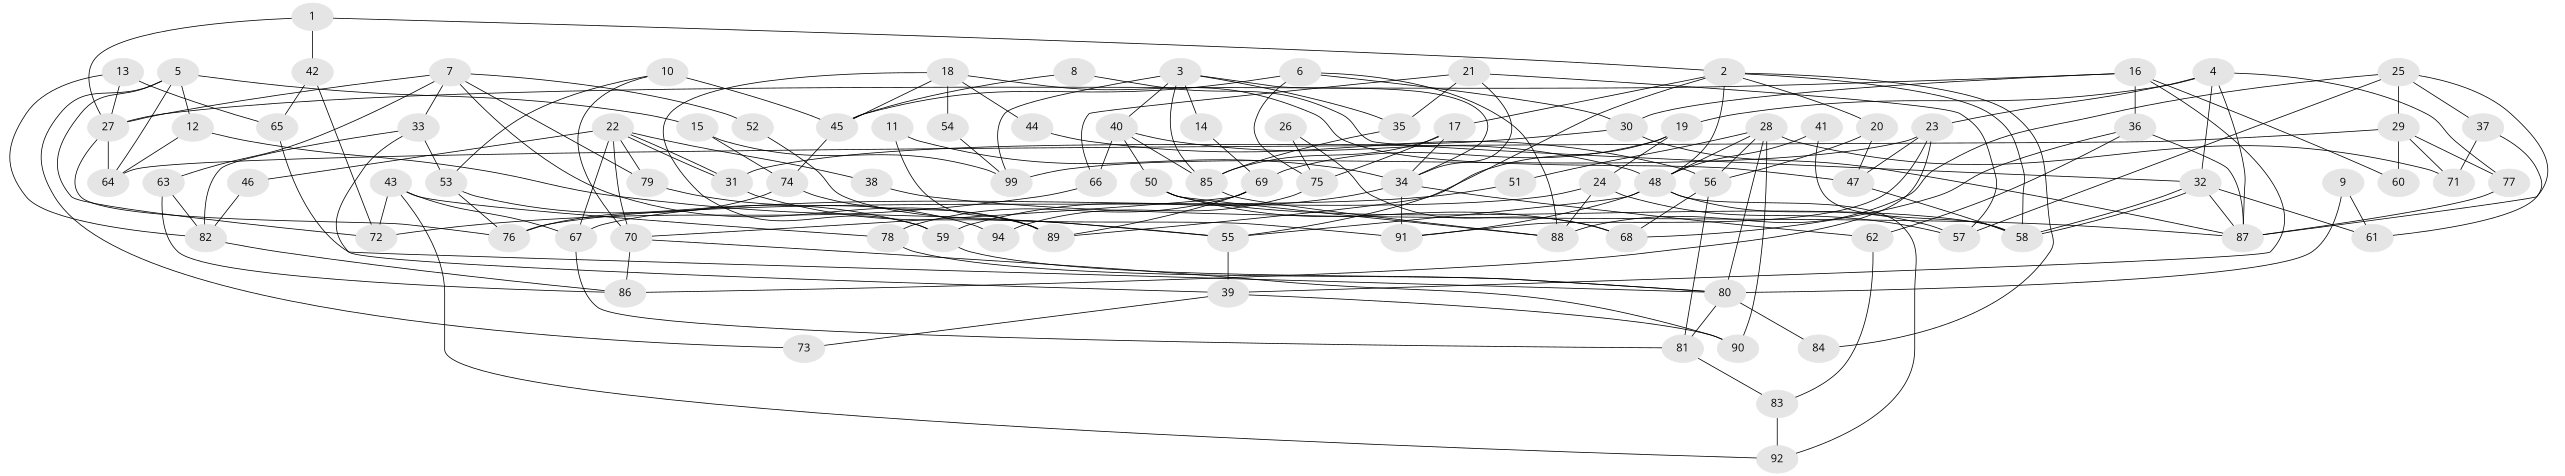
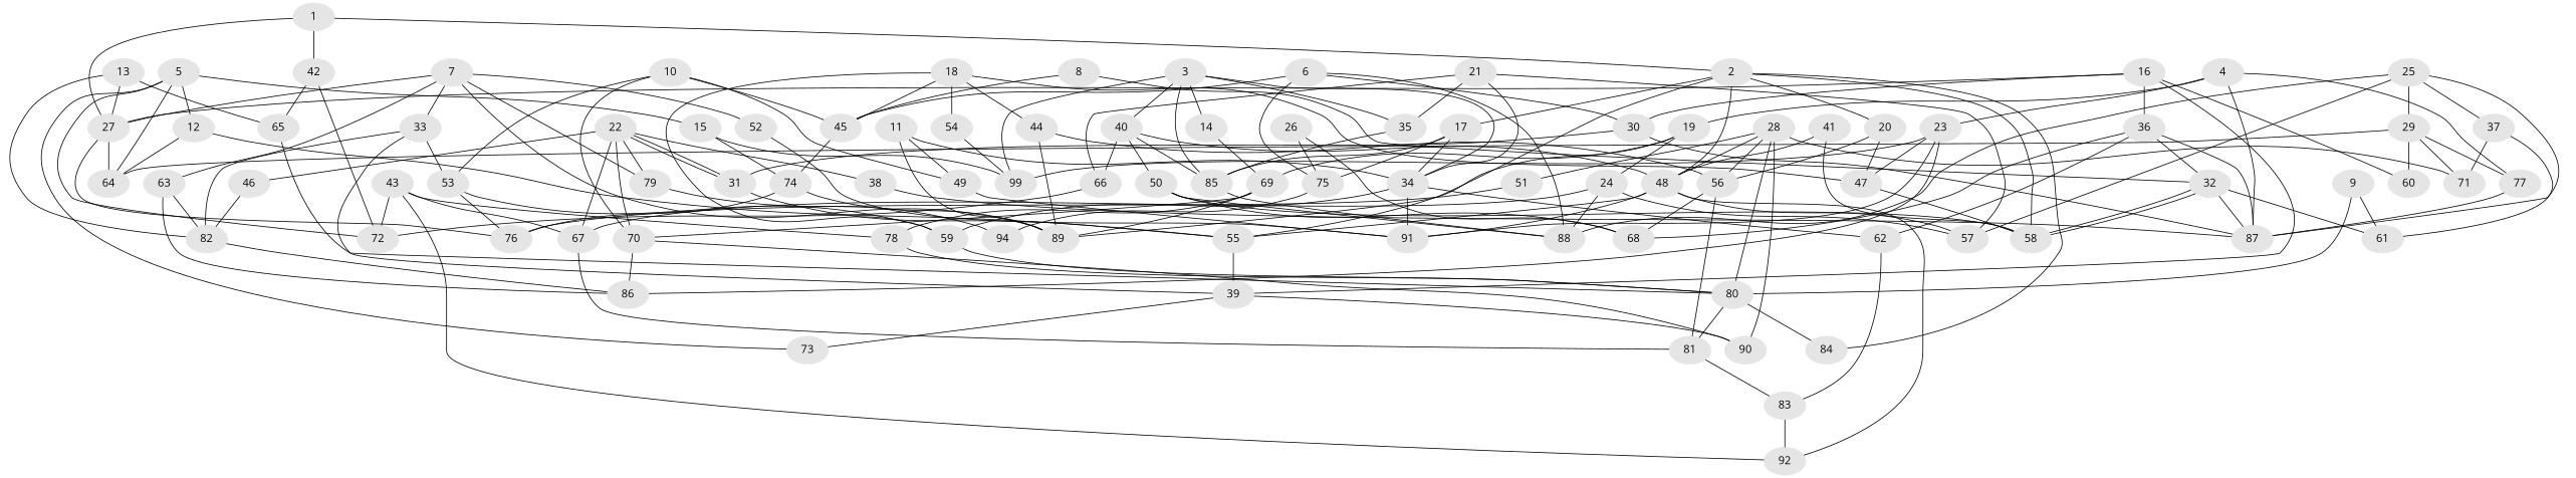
  graph {
    fontname="Open Sans"
    node [color=gray90 fontname="Open Sans" style=filled]
    edge [fontname="Open Sans"]
    1
    2
    27
    42
    17
    20
    48
    55
    58
    84
    64
    76
    72
    65
    34
    85
    75
    47
    56
    57
    91
    92
    39
    3
    14
    35
    40
    n28 [label=99]
    69
    59
    62
    66
    50
    88
    4
    19
    23
    32
    77
    87
    89
    24
    86
    61
    5
    12
    15
    73
    74
    6
    30
    45
    31
    94
    7
    33
    52
    63
    79
    53
    82
    8
    9
    80
    81
    10
+   49
    70
    90
    11
    13
    78
    16
    36
    60
    68
    18
    44
    54
    67
    21
    22
    38
    46
    25
    29
    37
    71
    26
    28
    51
    83
    41
    43
    1 -- 2
    1 -- 27
    1 -- 42
    2 -- 17
    2 -- 20
    2 -- 48
    2 -- 55
    2 -- 58
    2 -- 84
    27 -- 64
    27 -- 76
    42 -- 72
    42 -- 65
    17 -- 34
    17 -- 85
    17 -- 75
    20 -- 47
    20 -- 56
    48 -- 55
    48 -- 57
    48 -- 91
    48 -- 92
    55 -- 39
    65 -- 80
    34 -- 91
    34 -- 59
    34 -- 62
    85 -- 88
    75 -- 94
    47 -- 58
    56 -- 81
    56 -- 68
    39 -- 73
    39 -- 90
    3 -- 34
    3 -- 85
    3 -- 14
    3 -- 35
    3 -- 40
    3 -- n28
    14 -- 69
    35 -- 85
    40 -- 48
    40 -- 85
    40 -- 66
    40 -- 50
    69 -- 89
    69 -- 70
    69 -- 78
    59 -- 80
    62 -- 83
    66 -- 72
    50 -- 58
    50 -- 88
    50 -- 68
    4 -- 19
    4 -- 23
-   4 -- 32
+   36 -- 32
    4 -- 77
    4 -- 87
    19 -- 69
    19 -- 89
    19 -- 24
    23 -- 47
    23 -- 91
    23 -- n28
    23 -- 86
    32 -- 58
    32 -- 58
    32 -- 87
    32 -- 61
    77 -- 87
    24 -- 57
    24 -- 88
    24 -- 67
    5 -- 64
    5 -- 72
    5 -- 12
    5 -- 15
    5 -- 73
    12 -- 55
    12 -- 64
    15 -- n28
    15 -- 74
    74 -- 76
    74 -- 89
    6 -- 75
    6 -- 88
    6 -- 30
    6 -- 45
    30 -- 87
    30 -- 31
    45 -- 74
    31 -- 55
    7 -- 27
    7 -- 89
    7 -- 33
    7 -- 52
    7 -- 63
    7 -- 79
    33 -- 39
    33 -- 53
    33 -- 82
    52 -- 91
    63 -- 86
    63 -- 82
    79 -- 94
    53 -- 76
    53 -- 59
    82 -- 86
    8 -- 32
    8 -- 45
    9 -- 61
    9 -- 80
    80 -- 84
    80 -- 81
    81 -- 83
    10 -- 45
    10 -- 53
+   10 -- 49
    10 -- 70
+   49 -- 91
    70 -- 86
    70 -- 90
    11 -- 34
    11 -- 89
+   11 -- 49
    13 -- 27
    13 -- 65
    13 -- 82
    78 -- 80
    16 -- 27
    16 -- 39
    16 -- 30
    16 -- 36
    16 -- 60
    36 -- 62
    36 -- 87
    36 -- 68
    18 -- 47
    18 -- 59
    18 -- 45
    18 -- 44
    18 -- 54
    44 -- 56
+   44 -- 89
    54 -- n28
    67 -- 81
    21 -- 34
    21 -- 57
    21 -- 35
    21 -- 66
    22 -- 31
    22 -- 31
    22 -- 79
    22 -- 70
    22 -- 67
    22 -- 38
    22 -- 46
    38 -- 87
    46 -- 82
    25 -- 57
    25 -- 88
    25 -- 87
    25 -- 29
    25 -- 37
    29 -- 64
    29 -- 77
    29 -- 60
    29 -- 71
    37 -- 61
    37 -- 71
    26 -- 75
    26 -- 68
    28 -- 48
    28 -- 56
    28 -- 80
    28 -- 90
    28 -- 71
    28 -- 51
    51 -- 76
    83 -- 92
    41 -- 48
    41 -- 58
    43 -- 72
    43 -- 92
    43 -- 78
    43 -- 67
  }
